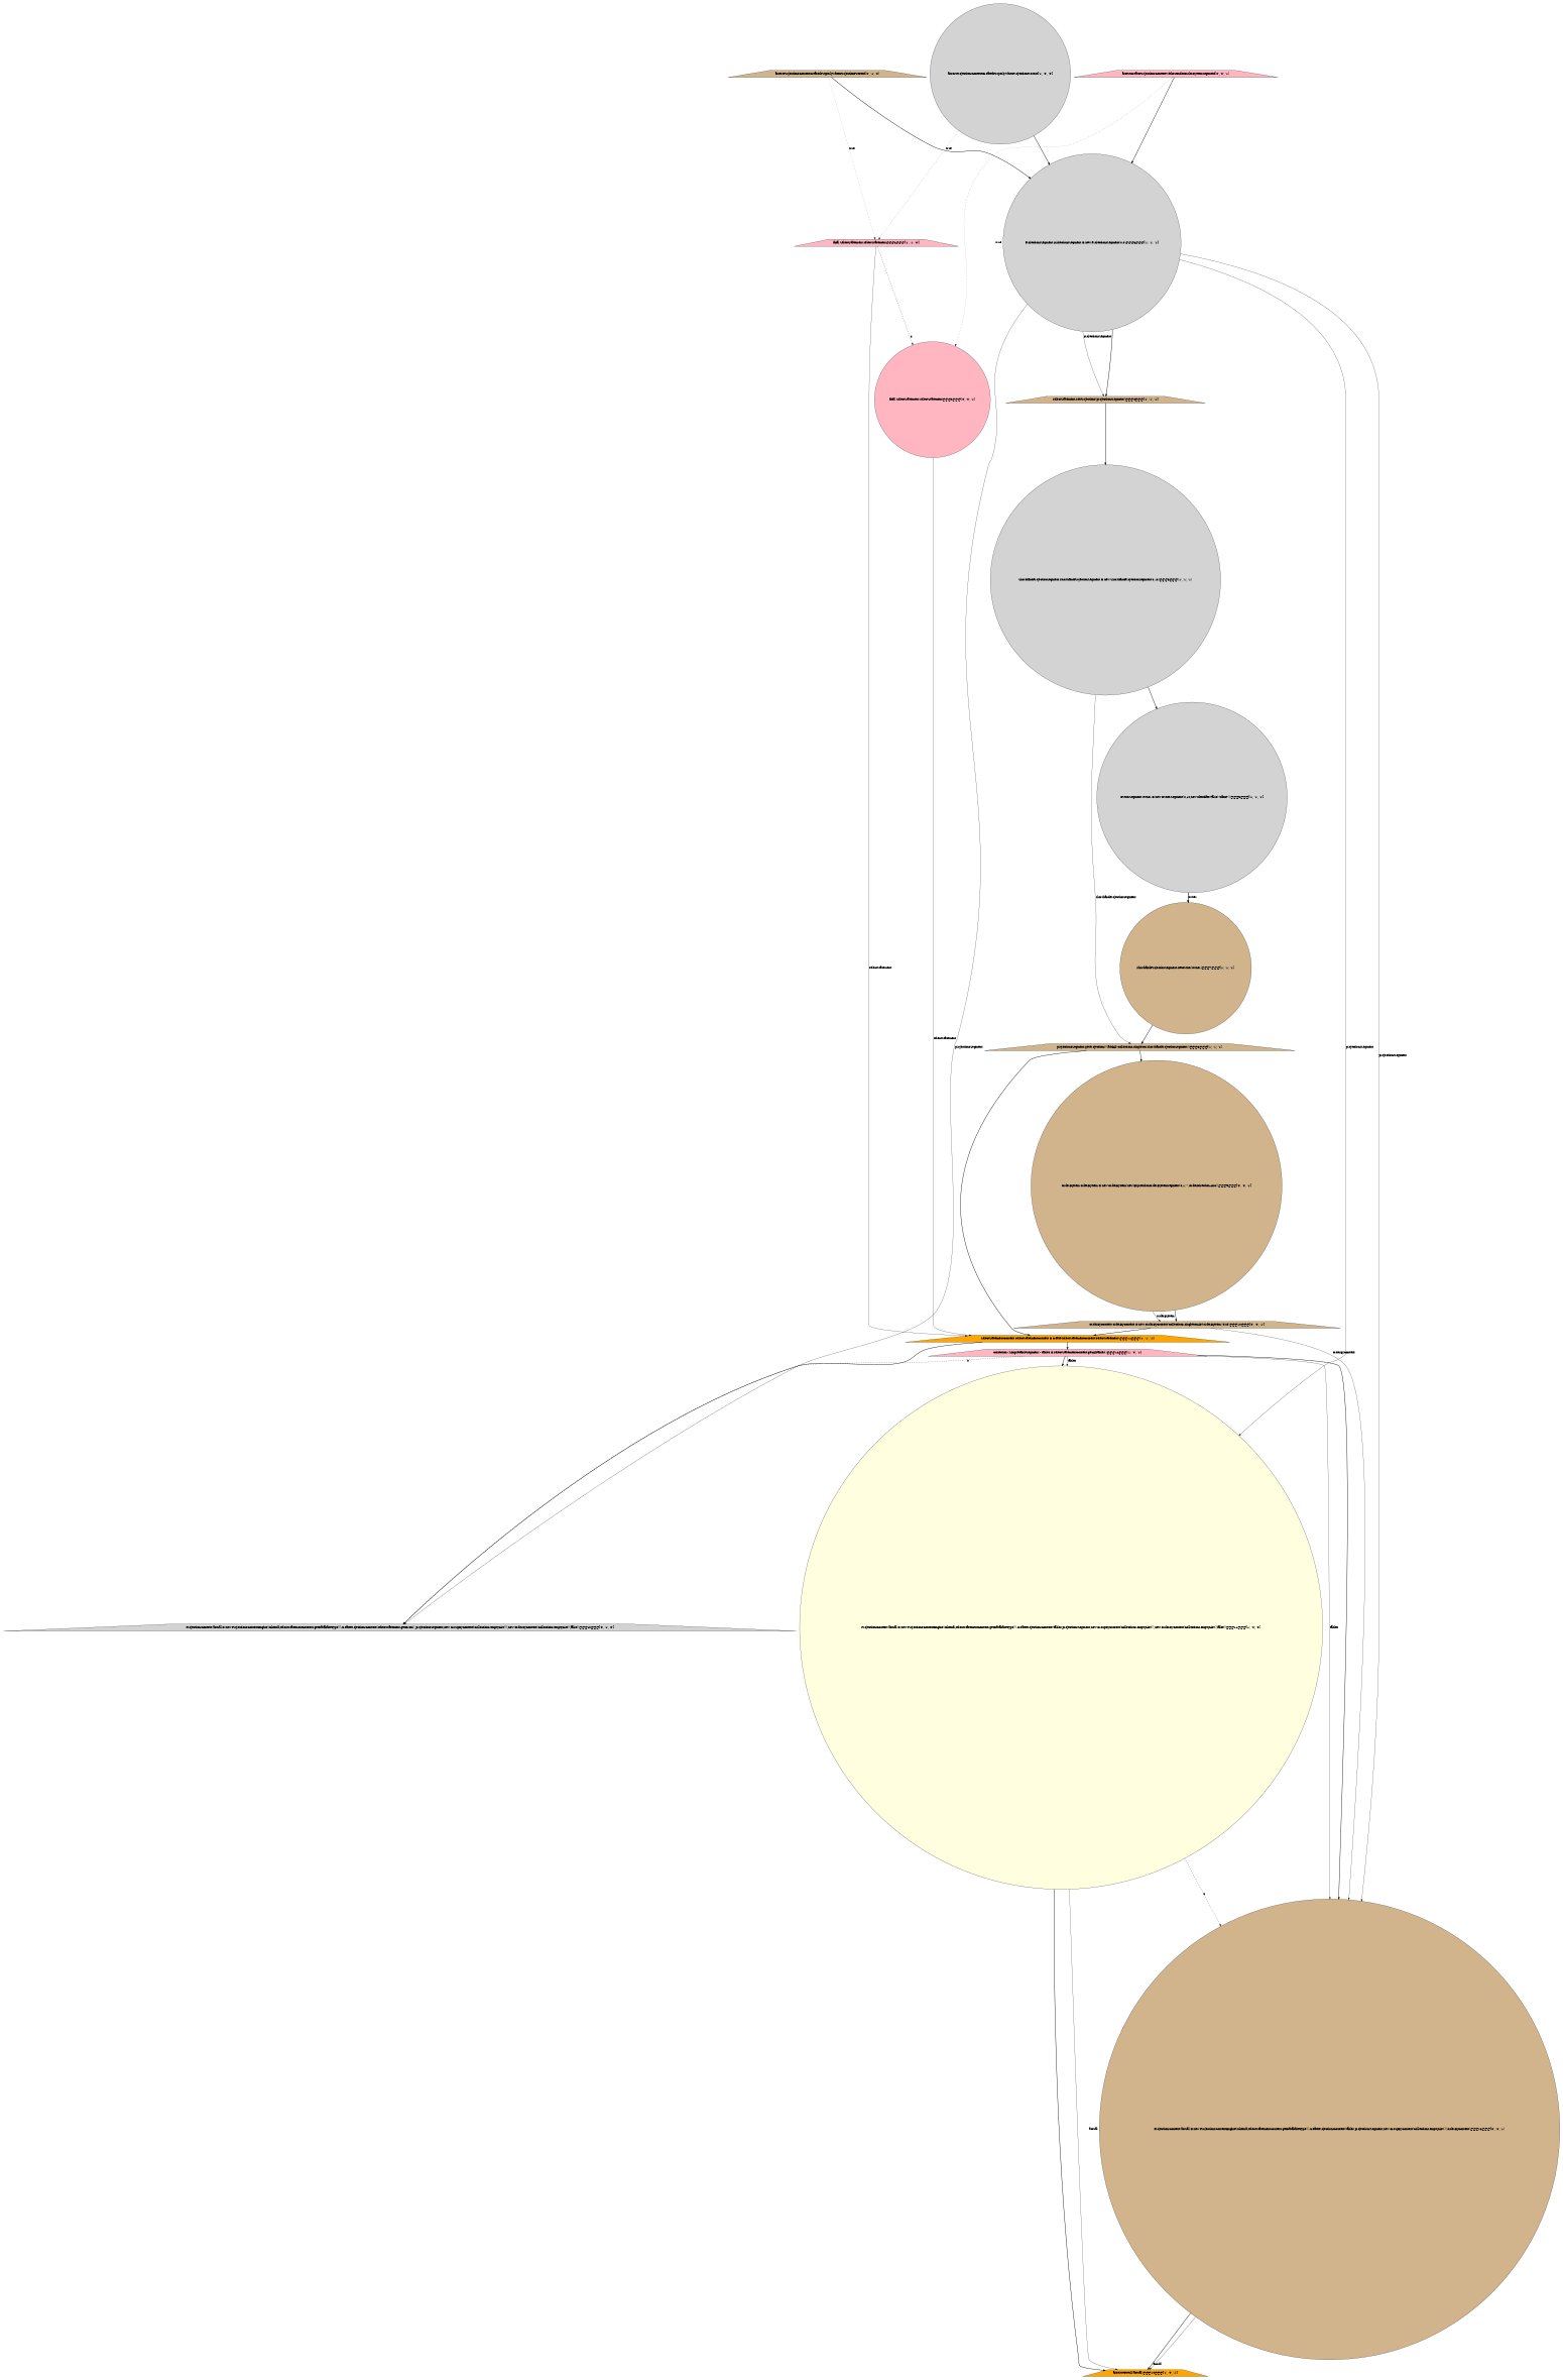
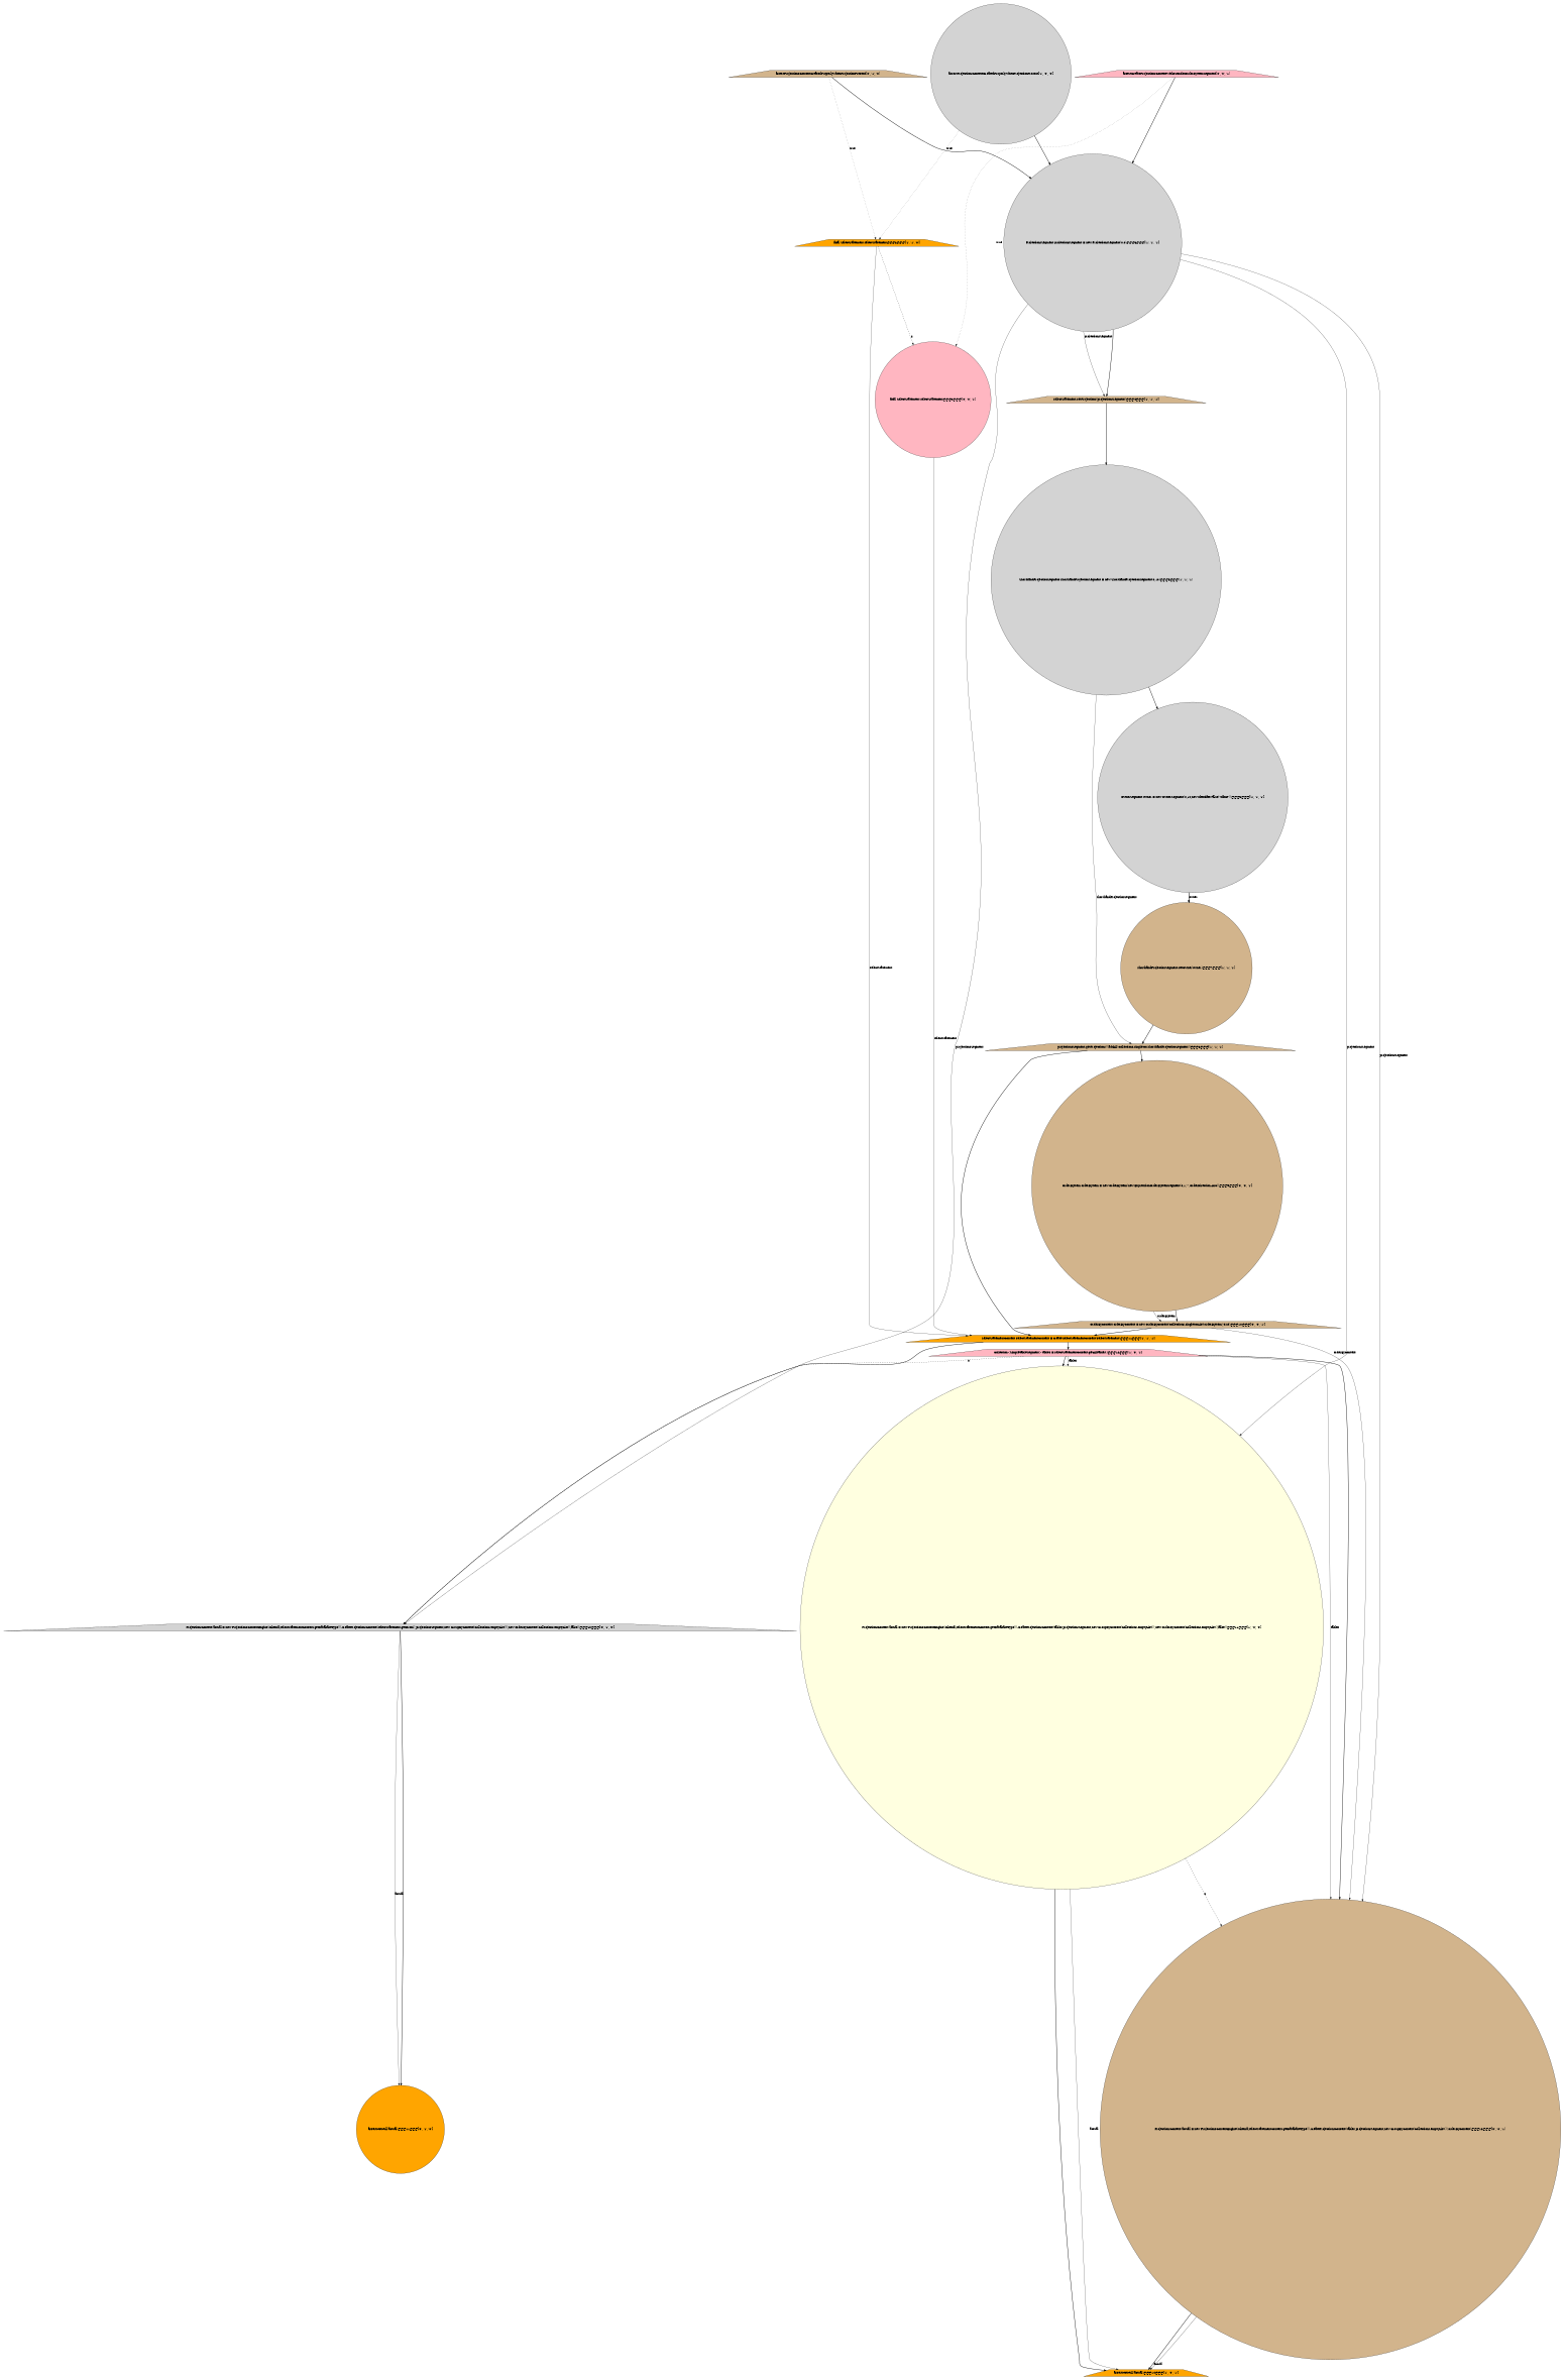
  digraph {
    node [fillcolor=tan shape=trapezium style=filled]
    edge [style=bold]
    n1 [label="projectionsSegment.getProjections().addAll(Collections.singleton(shorthandProjectionSegment))@@@8@@@['1', '1', '1']"]
    n2 [label="OrderByItem orderByItem = new OrderByItem(new ExpressionOrderByItemSegment(0,1,\"\",OrderDirection.ASC))@@@9@@@['0', '0', '1']" shape=circle]
    n3 [fillcolor=orange label="SelectStatementContext selectStatementContext = createSelectStatementContext(selectStatement)@@@11@@@['1', '1', '1']"]
    n4 [label="OrderByContext orderByContext = new OrderByContext(Collections.singletonList(orderByItem),true)@@@10@@@['0', '0', '1']"]
    n5 [fillcolor=lightgrey label="ProjectionsContext actual = new ProjectionsContextEngine(schema,selectStatementContext.getDatabaseType()).createProjectionsContext(selectStatement.getFrom(),projectionsSegment,new GroupByContext(Collections.emptyList()),new OrderByContext(Collections.emptyList(),false))@@@10@@@['0', '1', '0']"]
    n6 [fillcolor=lightpink label="Collection<SimpleTableSegment> tables = selectStatementContext.getAllTables()@@@12@@@['1', '0', '1']"]
    n7 [fillcolor=lightyellow label="ProjectionsContext actual = new ProjectionsContextEngine(schema,selectStatementContext.getDatabaseType()).createProjectionsContext(tables,projectionsSegment,new GroupByContext(Collections.emptyList()),new OrderByContext(Collections.emptyList(),false))@@@11@@@['1', '0', '0']" shape=circle]
    n8 [label="ProjectionsContext actual = new ProjectionsContextEngine(schema,selectStatementContext.getDatabaseType()).createProjectionsContext(tables,projectionsSegment,new GroupByContext(Collections.emptyList()),orderByContext)@@@13@@@['0', '0', '1']" shape=circle]
    n9 [fillcolor=orange label="assertNotNull(actual)@@@14@@@['1', '0', '1']"]
    n10 [label="selectStatement.setProjections(projectionsSegment)@@@4@@@['1', '1', '1']"]
    n11 [fillcolor=lightgrey label="ShorthandProjectionSegment shorthandProjectionSegment = new ShorthandProjectionSegment(0,10)@@@5@@@['1', '1', '1']" shape=circle]
    n12 [fillcolor=lightgrey label="OwnerSegment owner = new OwnerSegment(0,10,new IdentifierValue(\"name\"))@@@6@@@['1', '1', '1']" shape=circle]
    n13 [label="shorthandProjectionSegment.setOwner(owner)@@@7@@@['1', '1', '1']" shape=circle]
+   n14 [fillcolor=orange label="assertNotNull(actual)@@@11@@@['0', '1', '0']" shape=circle]
    n15 [fillcolor=lightgrey label="assertProjectionsContextCreatedProperlyWhenProjectionPresent['1', '0', '0']" shape=circle]
-   n16 [fillcolor=lightpink label="final SelectStatement selectStatement@@@2@@@['1', '1', '0']"]
+   n16 [fillcolor=orange label="final SelectStatement selectStatement@@@2@@@['1', '1', '0']"]
    n17 [fillcolor=lightgrey label="ProjectionsSegment projectionsSegment = new ProjectionsSegment(0,0)@@@3@@@['1', '1', '1']" shape=circle]
    n18 [fillcolor=lightpink label="final SelectStatement selectStatement@@@2@@@['0', '0', '1']" shape=circle]
    n19 [label="assertProjectionsContextCreatedProperlyWhenProjectionPresent['0', '1', '0']"]
    n20 [fillcolor=lightpink label="assertCreateProjectionsContextWithoutIndexOrderByItemSegment['0', '0', '1']"]
    n1 -> n2
    n1 -> n3
    n2 -> n4 [label=orderByItem style=solid]
    n2 -> n4
    n3 -> n5
    n3 -> n6
    n4 -> n3
    n4 -> n8 [label=orderByContext style=solid]
+   n5 -> n14 [label=actual style=solid]
+   n5 -> n14
    n6 -> n5 [label=0 style=dashed]
    n6 -> n7
    n6 -> n7 [label=tables style=solid]
    n6 -> n8 [label=tables style=solid]
    n6 -> n8
    n7 -> n8 [label=0 style=dashed]
    n7 -> n9
    n7 -> n9 [label=actual style=solid]
    n8 -> n9
    n8 -> n9 [label=actual style=solid]
    n10 -> n11
    n11 -> n1 [label=shorthandProjectionSegment style=solid]
    n11 -> n12
    n12 -> n13
    n12 -> n13 [label=owner style=solid]
    n13 -> n1
    n15 -> n16 [label=true style=dotted]
    n15 -> n17
    n16 -> n3 [label=selectStatement style=solid]
    n16 -> n18 [label=2 style=dashed]
    n17 -> n5 [label=projectionsSegment style=solid]
    n17 -> n7 [label=projectionsSegment style=solid]
    n17 -> n8 [label=projectionsSegment style=solid]
    n17 -> n10
    n17 -> n10 [label=projectionsSegment style=solid]
    n18 -> n3 [label=selectStatement style=solid]
    n19 -> n16 [label=true style=dotted]
    n19 -> n17
    n20 -> n17
    n20 -> n18 [label=true style=dotted]
  }
